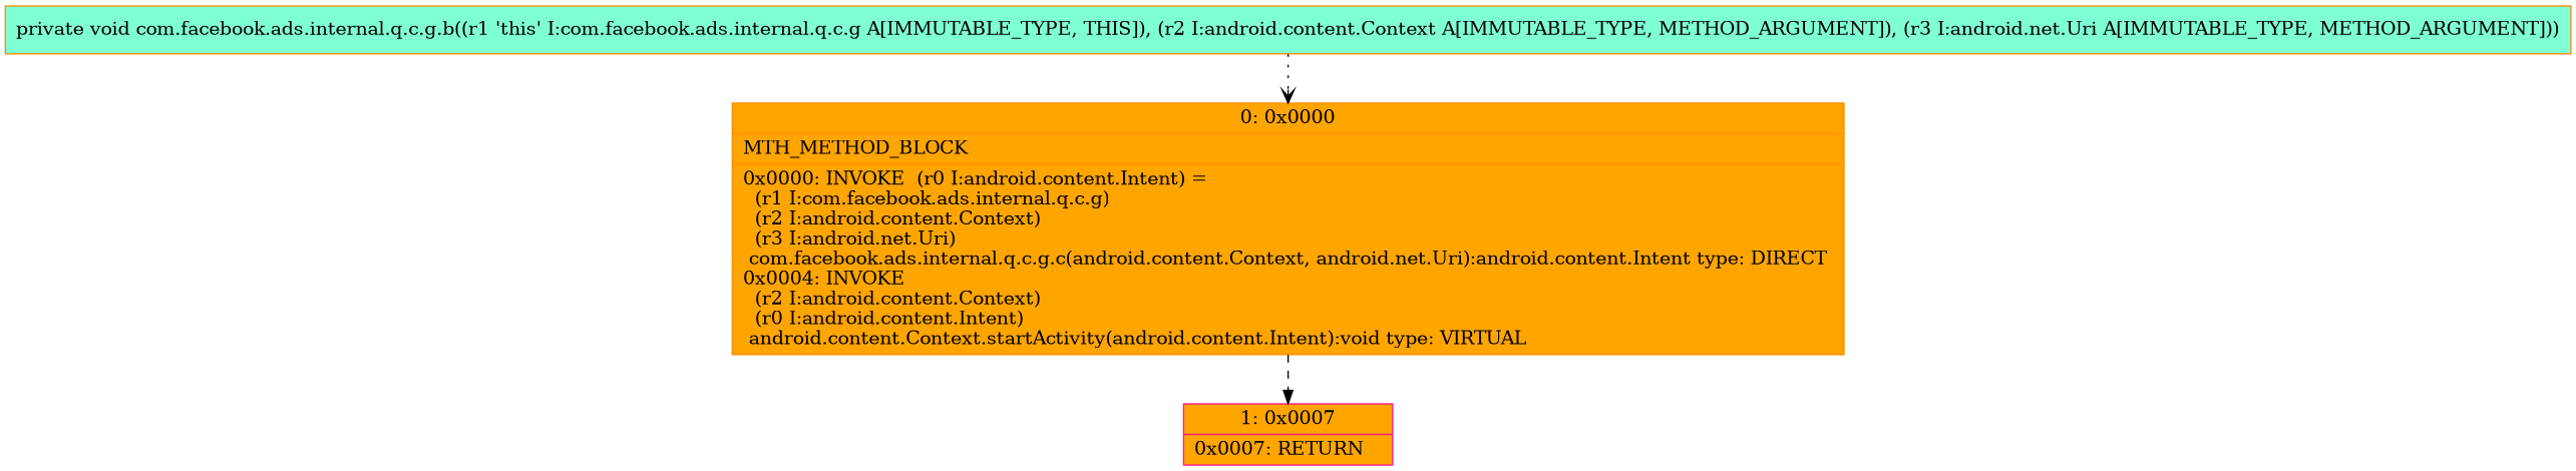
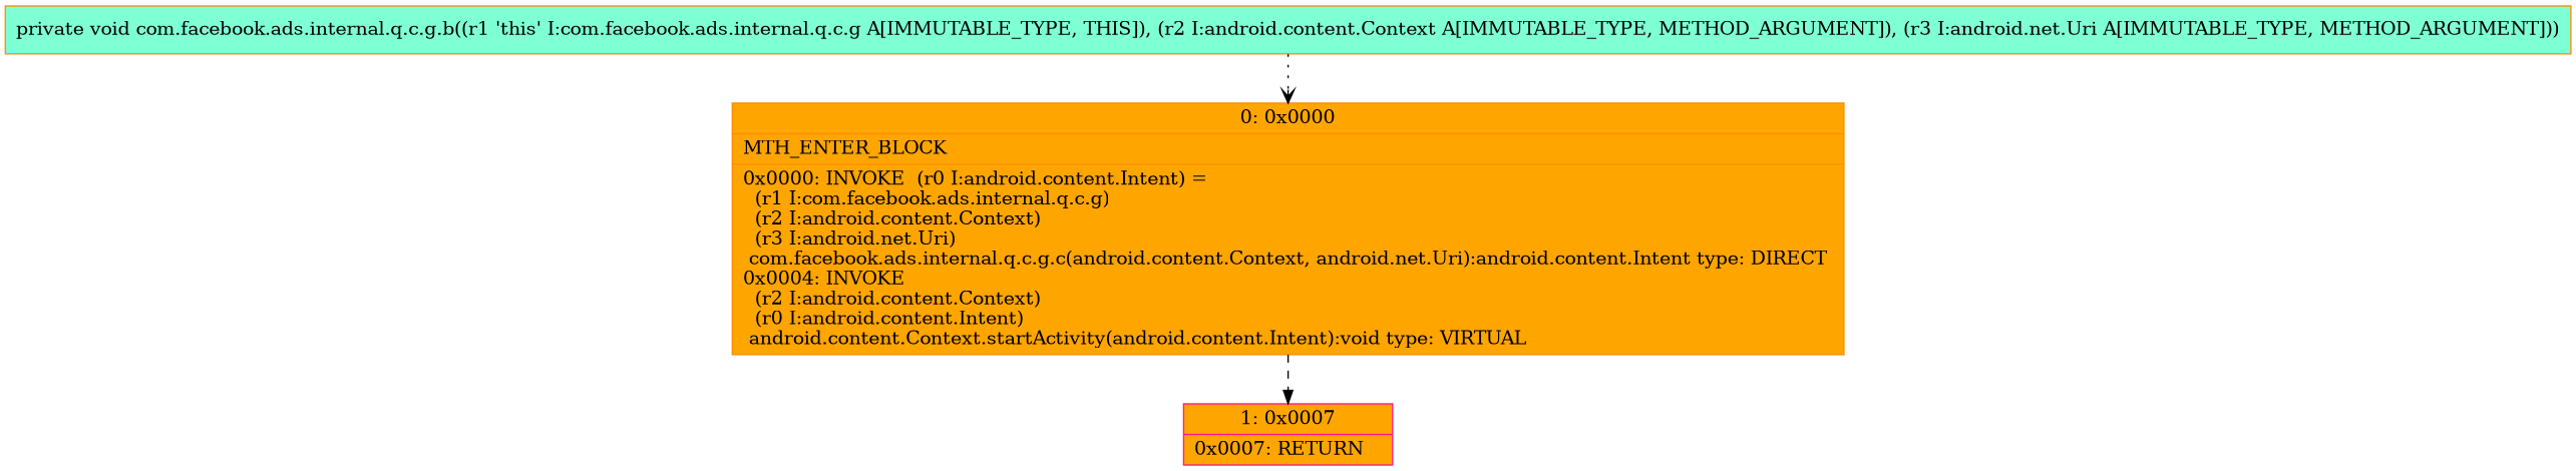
  digraph {
    node [shape=record style=filled fillcolor=orange color=darkorange]
-   n1 [label="{0\:\ 0x0000|MTH_METHOD_BLOCK\l|0x0000: INVOKE  (r0 I:android.content.Intent) = \l  (r1 I:com.facebook.ads.internal.q.c.g)\l  (r2 I:android.content.Context)\l  (r3 I:android.net.Uri)\l com.facebook.ads.internal.q.c.g.c(android.content.Context, android.net.Uri):android.content.Intent type: DIRECT \l0x0004: INVOKE  \l  (r2 I:android.content.Context)\l  (r0 I:android.content.Intent)\l android.content.Context.startActivity(android.content.Intent):void type: VIRTUAL \l}"]
+   n1 [label="{0\:\ 0x0000|MTH_ENTER_BLOCK\l|0x0000: INVOKE  (r0 I:android.content.Intent) = \l  (r1 I:com.facebook.ads.internal.q.c.g)\l  (r2 I:android.content.Context)\l  (r3 I:android.net.Uri)\l com.facebook.ads.internal.q.c.g.c(android.content.Context, android.net.Uri):android.content.Intent type: DIRECT \l0x0004: INVOKE  \l  (r2 I:android.content.Context)\l  (r0 I:android.content.Intent)\l android.content.Context.startActivity(android.content.Intent):void type: VIRTUAL \l}"]
    n2 [label="{1\:\ 0x0007|0x0007: RETURN   \l}" color=deeppink]
    n3 [label="{private void com.facebook.ads.internal.q.c.g.b((r1 'this' I:com.facebook.ads.internal.q.c.g A[IMMUTABLE_TYPE, THIS]), (r2 I:android.content.Context A[IMMUTABLE_TYPE, METHOD_ARGUMENT]), (r3 I:android.net.Uri A[IMMUTABLE_TYPE, METHOD_ARGUMENT])) }" fillcolor=aquamarine]
    n1 -> n2 [style=dashed arrowhead=normal]
    n3 -> n1 [style=dotted arrowhead=vee]
  }
